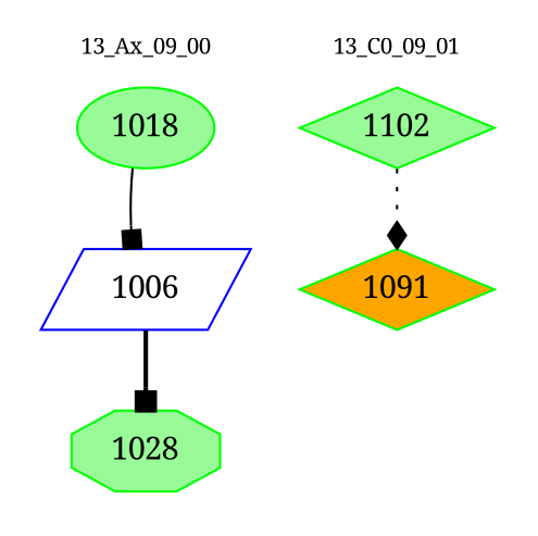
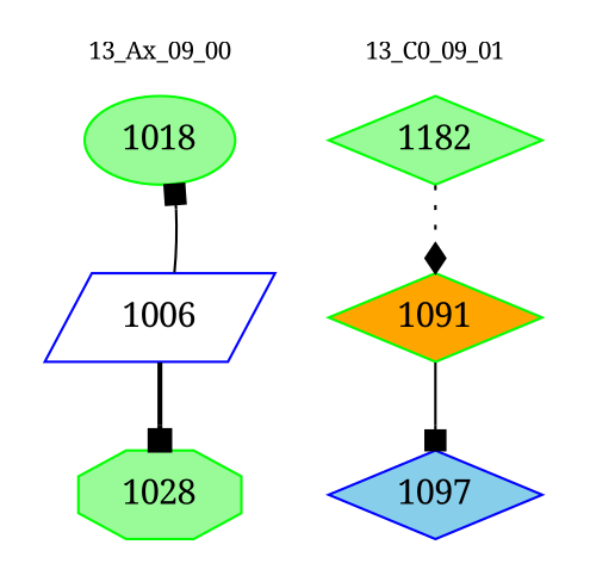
  digraph {
    fontname="Noto Serif"
    node [color=green fillcolor=palegreen fontname="Noto Serif" shape=diamond style=filled]
    edge [arrowhead=box color=black fontname="Noto Serif" style=solid]
    n1 [label=1018 shape=ellipse]
    n2 [color=blue fillcolor=white label=1006 shape=parallelogram]
    n3 [label=1028 shape=octagon]
-   n4 [label=1102]
+   n4 [label=1182]
    n5 [fillcolor=orange label=1091]
+   n6 [color=blue fillcolor=skyblue label=1097]
    subgraph cluster_1 {
      color=white
      fontsize=10
      label="13_Ax_09_00"
      n1
      n2
      n3
    }
    subgraph cluster_2 {
      color=white
      fontsize=10
      label="13_C0_09_01"
      n4
      n5
+     n6
    }
-   n1 -> n2
+   n2 -> n1
    n2 -> n3 [style=bold]
    n4 -> n5 [arrowhead=diamond style=dotted]
+   n5 -> n6
  }
